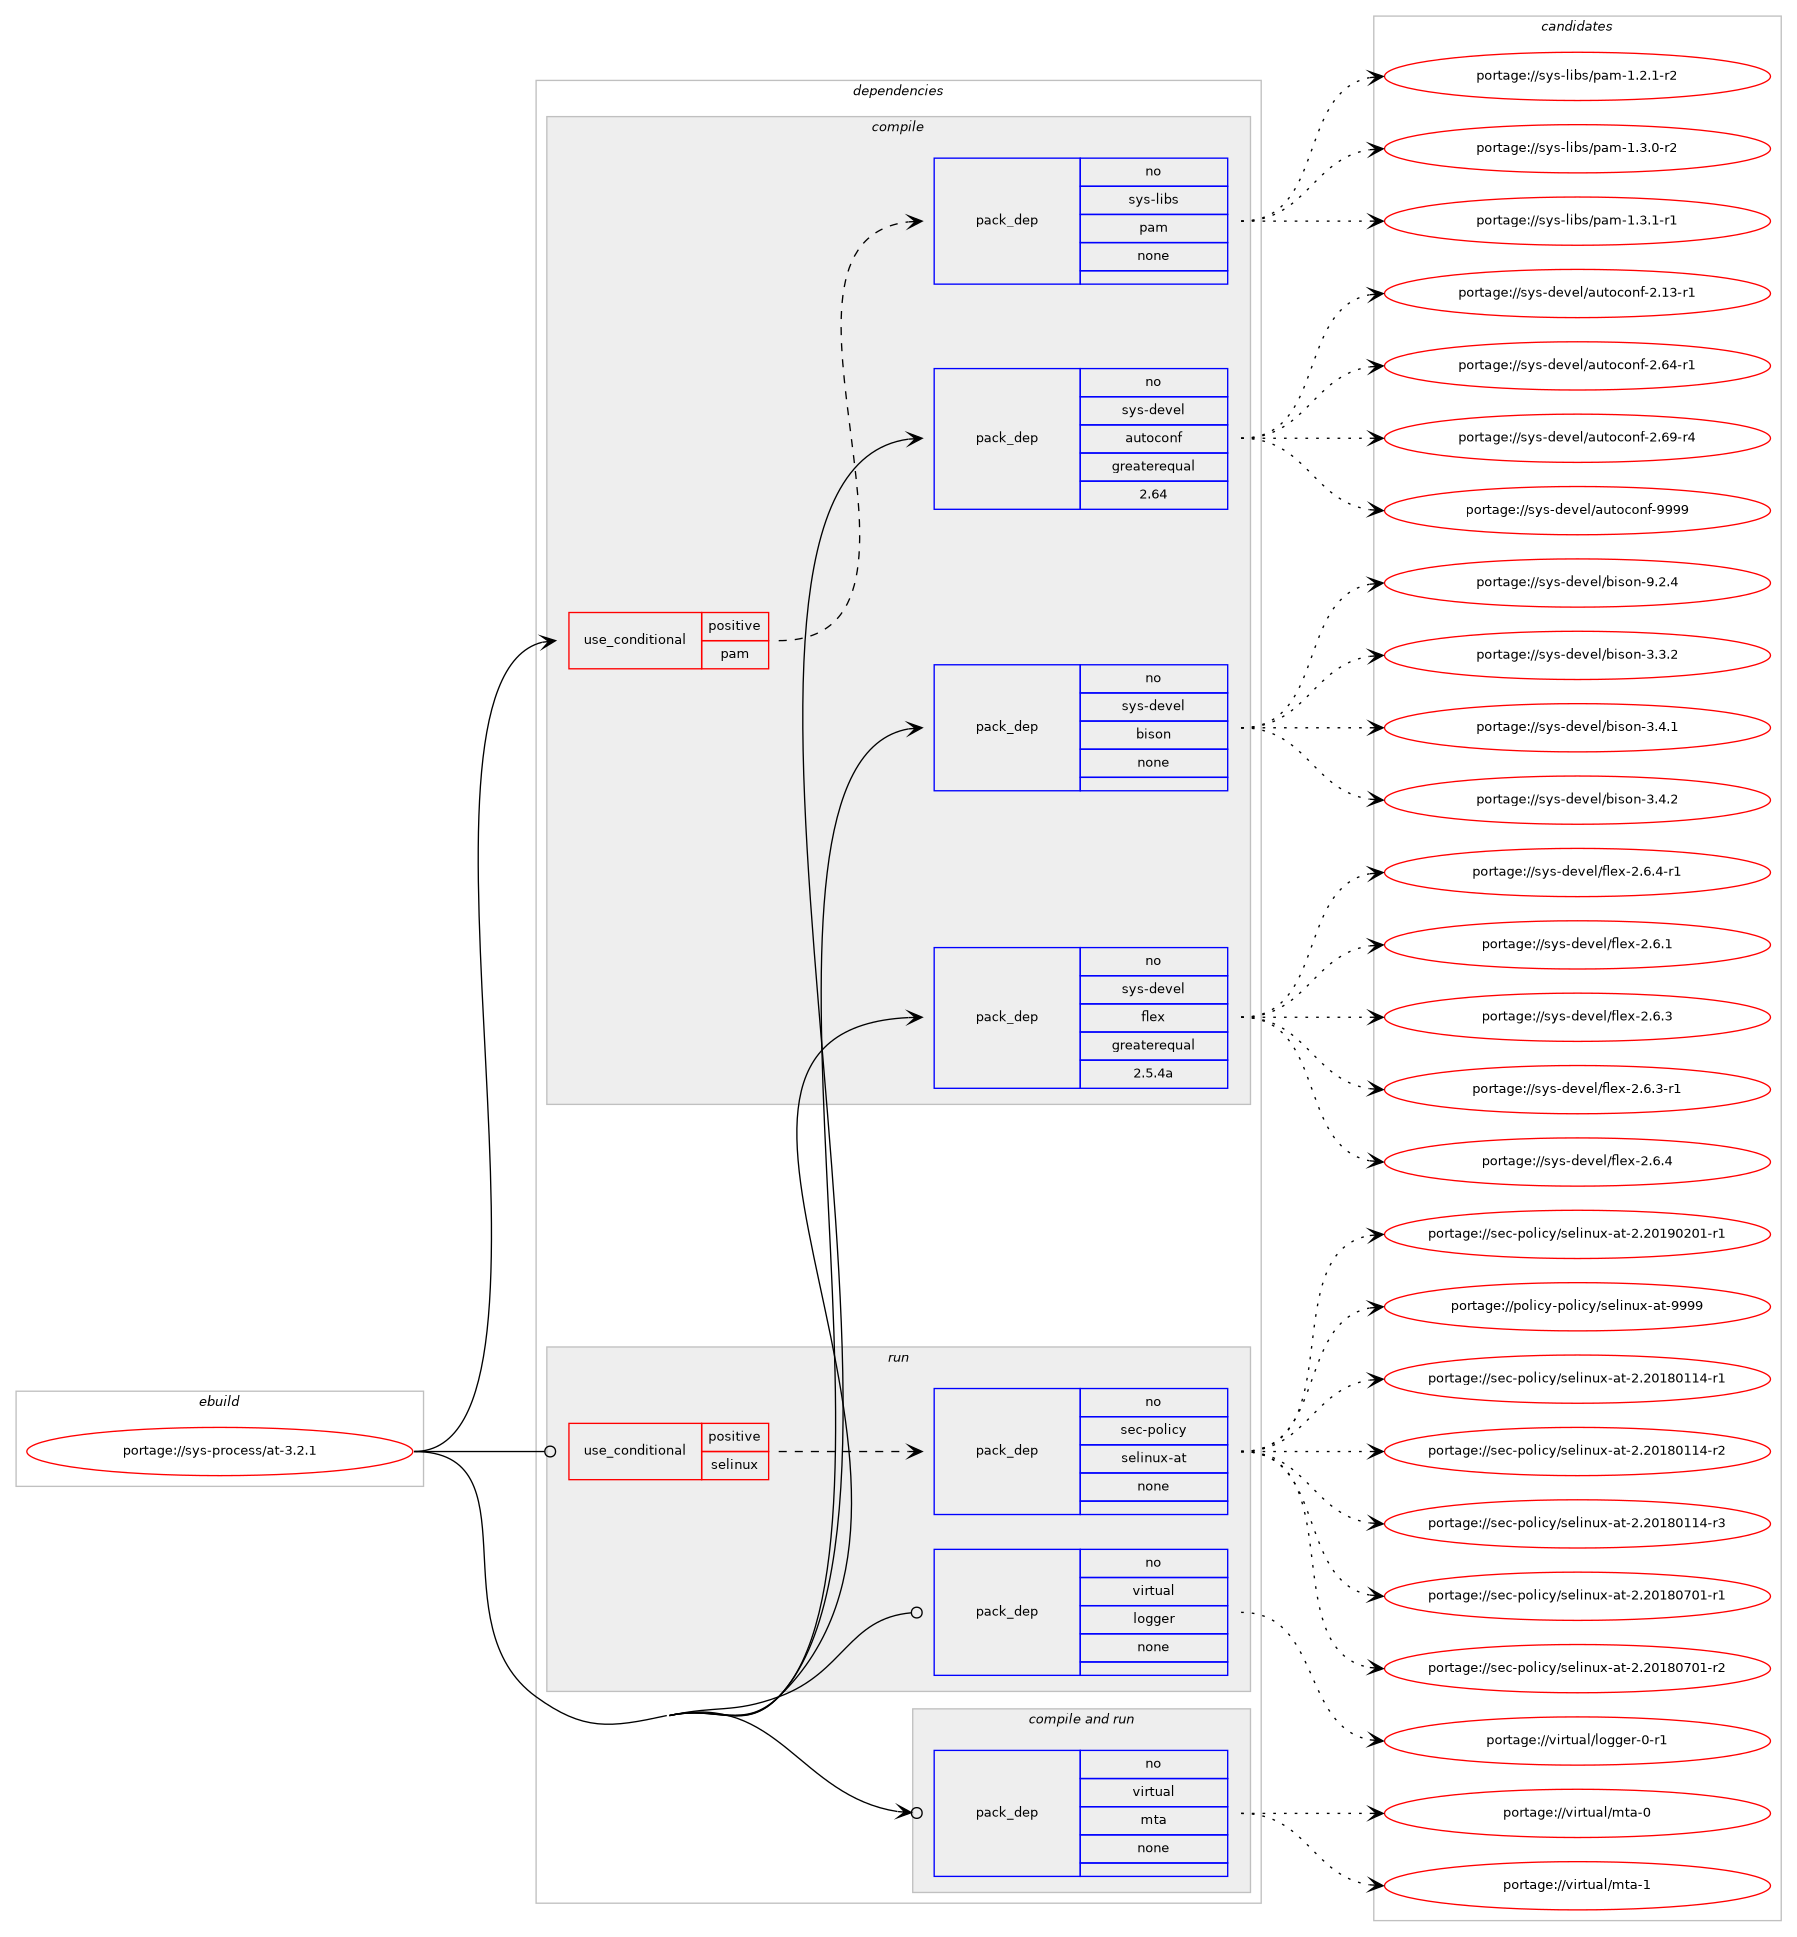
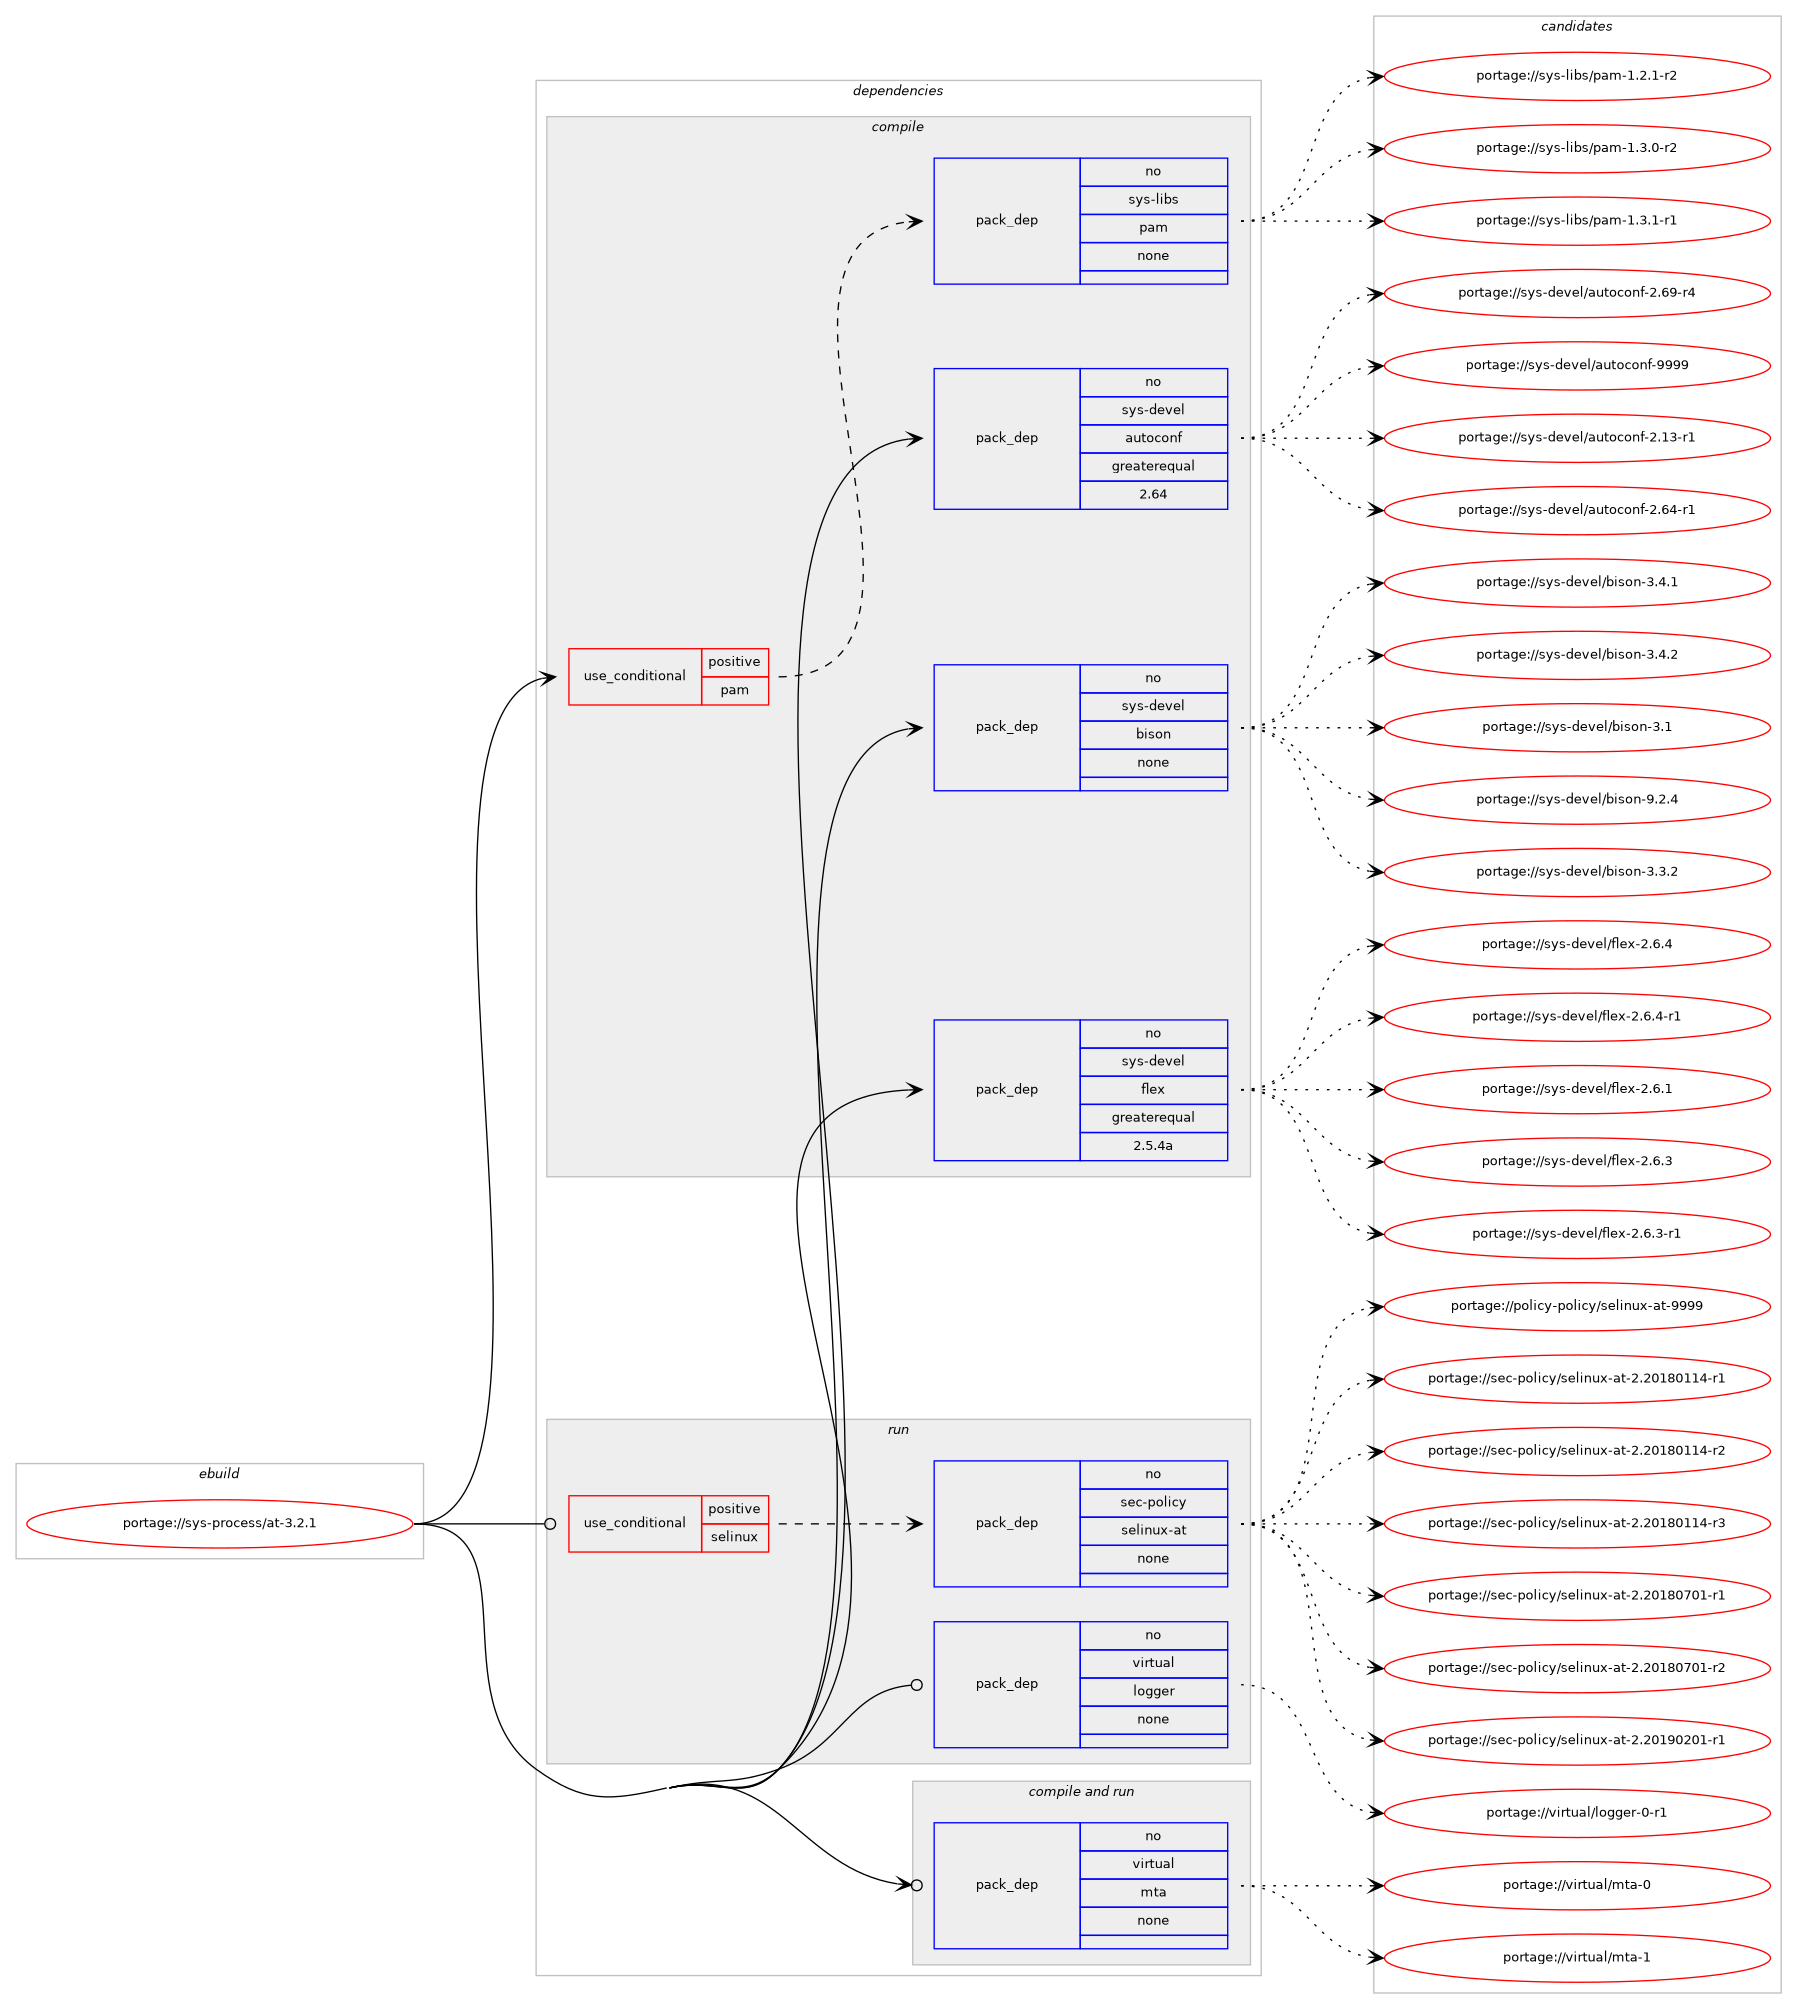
  digraph {
    compound=true
    concentrate=true
    fontname=Helvetica
    fontsize=10
    newrank=true
    rankdir=LR
    ranksep=1.5
    node [color=red fontname=Helvetica fontsize=10]
    edge [arrowhead=vee headport=w style=dotted tailport=e weight=100]
    n1 [label="portage://sys-process/at-3.2.1" width=4]
    n2 [color=blue label=<<TABLE BORDER="0" CELLBORDER="1" CELLSPACING="0" CELLPADDING="4" WIDTH="220"><TR><TD ROWSPAN="6" CELLPADDING="30">pack_dep</TD></TR><TR><TD WIDTH="110">no</TD></TR><TR><TD>sys-libs</TD></TR><TR><TD>pam</TD></TR><TR><TD>none</TD></TR><TR><TD></TD></TR></TABLE>> shape=none]
    n3 [label=<<TABLE BORDER="0" CELLBORDER="1" CELLSPACING="0" CELLPADDING="4"><TR><TD ROWSPAN="3" CELLPADDING="10">use_conditional</TD></TR><TR><TD>positive</TD></TR><TR><TD>pam</TD></TR></TABLE>> shape=none]
    n4 [color=blue label=<<TABLE BORDER="0" CELLBORDER="1" CELLSPACING="0" CELLPADDING="4" WIDTH="220"><TR><TD ROWSPAN="6" CELLPADDING="30">pack_dep</TD></TR><TR><TD WIDTH="110">no</TD></TR><TR><TD>sys-devel</TD></TR><TR><TD>autoconf</TD></TR><TR><TD>greaterequal</TD></TR><TR><TD>2.64</TD></TR></TABLE>> shape=none]
    n5 [color=blue label=<<TABLE BORDER="0" CELLBORDER="1" CELLSPACING="0" CELLPADDING="4" WIDTH="220"><TR><TD ROWSPAN="6" CELLPADDING="30">pack_dep</TD></TR><TR><TD WIDTH="110">no</TD></TR><TR><TD>sys-devel</TD></TR><TR><TD>bison</TD></TR><TR><TD>none</TD></TR><TR><TD></TD></TR></TABLE>> shape=none]
    n6 [color=blue label=<<TABLE BORDER="0" CELLBORDER="1" CELLSPACING="0" CELLPADDING="4" WIDTH="220"><TR><TD ROWSPAN="6" CELLPADDING="30">pack_dep</TD></TR><TR><TD WIDTH="110">no</TD></TR><TR><TD>sys-devel</TD></TR><TR><TD>flex</TD></TR><TR><TD>greaterequal</TD></TR><TR><TD>2.5.4a</TD></TR></TABLE>> shape=none]
    n7 [color=blue label=<<TABLE BORDER="0" CELLBORDER="1" CELLSPACING="0" CELLPADDING="4" WIDTH="220"><TR><TD ROWSPAN="6" CELLPADDING="30">pack_dep</TD></TR><TR><TD WIDTH="110">no</TD></TR><TR><TD>virtual</TD></TR><TR><TD>mta</TD></TR><TR><TD>none</TD></TR><TR><TD></TD></TR></TABLE>> shape=none]
    n8 [color=blue label=<<TABLE BORDER="0" CELLBORDER="1" CELLSPACING="0" CELLPADDING="4" WIDTH="220"><TR><TD ROWSPAN="6" CELLPADDING="30">pack_dep</TD></TR><TR><TD WIDTH="110">no</TD></TR><TR><TD>sec-policy</TD></TR><TR><TD>selinux-at</TD></TR><TR><TD>none</TD></TR><TR><TD></TD></TR></TABLE>> shape=none]
    n9 [label=<<TABLE BORDER="0" CELLBORDER="1" CELLSPACING="0" CELLPADDING="4"><TR><TD ROWSPAN="3" CELLPADDING="10">use_conditional</TD></TR><TR><TD>positive</TD></TR><TR><TD>selinux</TD></TR></TABLE>> shape=none]
    n10 [color=blue label=<<TABLE BORDER="0" CELLBORDER="1" CELLSPACING="0" CELLPADDING="4" WIDTH="220"><TR><TD ROWSPAN="6" CELLPADDING="30">pack_dep</TD></TR><TR><TD WIDTH="110">no</TD></TR><TR><TD>virtual</TD></TR><TR><TD>logger</TD></TR><TR><TD>none</TD></TR><TR><TD></TD></TR></TABLE>> shape=none]
    n11 [label="portage://sys-libs/pam-1.2.1-r2" width=4]
    n12 [label="portage://sys-libs/pam-1.3.0-r2" width=4]
    n13 [label="portage://sys-libs/pam-1.3.1-r1" width=4]
    n14 [label="portage://sys-devel/autoconf-2.13-r1" width=4]
    n15 [label="portage://sys-devel/autoconf-2.64-r1" width=4]
    n16 [label="portage://sys-devel/autoconf-2.69-r4" width=4]
    n17 [label="portage://sys-devel/autoconf-9999" width=4]
+   n18 [label="portage://sys-devel/bison-3.1" width=4]
    n19 [label="portage://sys-devel/bison-9.2.4" width=4]
    n20 [label="portage://sys-devel/bison-3.3.2" width=4]
    n21 [label="portage://sys-devel/bison-3.4.1" width=4]
    n22 [label="portage://sys-devel/bison-3.4.2" width=4]
    n23 [label="portage://sys-devel/flex-2.6.1" width=4]
    n24 [label="portage://sys-devel/flex-2.6.3" width=4]
    n25 [label="portage://sys-devel/flex-2.6.3-r1" width=4]
    n26 [label="portage://sys-devel/flex-2.6.4" width=4]
    n27 [label="portage://sys-devel/flex-2.6.4-r1" width=4]
    n28 [label="portage://virtual/mta-0" width=4]
    n29 [label="portage://virtual/mta-1" width=4]
    n30 [label="portage://sec-policy/selinux-at-2.20180114-r1" width=4]
    n31 [label="portage://sec-policy/selinux-at-2.20180114-r2" width=4]
    n32 [label="portage://sec-policy/selinux-at-2.20180114-r3" width=4]
    n33 [label="portage://sec-policy/selinux-at-2.20180701-r1" width=4]
    n34 [label="portage://sec-policy/selinux-at-2.20180701-r2" width=4]
    n35 [label="portage://sec-policy/selinux-at-2.20190201-r1" width=4]
    n36 [label="portage://policy-policy/selinux-at-9999" width=4]
    n37 [label="portage://virtual/logger-0-r1" width=4]
    subgraph cluster_1 {
      color=gray
      label=<<i>ebuild</i>>
      rank=same
      n1
    }
    subgraph cluster_2 {
      color=gray
      label=<<i>dependencies</i>>
      subgraph cluster_3 {
        color=gray
        fillcolor="#eeeeee"
        label=<<i>compile</i>>
        style=filled
        subgraph sub_4 {
          color=gray
          fillcolor="#eeeeee"
          label=<<i>compile</i>>
          style=filled
          n3
          subgraph sub_5 {
            color=gray
            fillcolor="#eeeeee"
            label=<<i>compile</i>>
            style=filled
            n2
          }
        }
        subgraph sub_6 {
          color=gray
          fillcolor="#eeeeee"
          label=<<i>compile</i>>
          style=filled
          n4
        }
        subgraph sub_7 {
          color=gray
          fillcolor="#eeeeee"
          label=<<i>compile</i>>
          style=filled
          n5
        }
        subgraph sub_8 {
          color=gray
          fillcolor="#eeeeee"
          label=<<i>compile</i>>
          style=filled
          n6
        }
      }
      subgraph cluster_9 {
        color=gray
        fillcolor="#eeeeee"
        label=<<i>compile and run</i>>
        style=filled
        subgraph sub_10 {
          color=gray
          fillcolor="#eeeeee"
          label=<<i>compile and run</i>>
          style=filled
          n7
        }
      }
      subgraph cluster_11 {
        color=gray
        fillcolor="#eeeeee"
        label=<<i>run</i>>
        style=filled
        subgraph sub_12 {
          color=gray
          fillcolor="#eeeeee"
          label=<<i>run</i>>
          style=filled
          n9
          subgraph sub_13 {
            color=gray
            fillcolor="#eeeeee"
            label=<<i>run</i>>
            style=filled
            n8
          }
        }
        subgraph sub_14 {
          color=gray
          fillcolor="#eeeeee"
          label=<<i>run</i>>
          style=filled
          n10
        }
      }
    }
    subgraph cluster_15 {
      color=gray
      label=<<i>candidates</i>>
      rank=same
      subgraph sub_16 {
        color=black
        label=<<i>candidates</i>>
        nodesep=1
        rank=same
        n11
        n12
        n13
      }
      subgraph sub_17 {
        color=black
        label=<<i>candidates</i>>
        nodesep=1
        rank=same
        n14
        n15
        n16
        n17
      }
      subgraph sub_18 {
        color=black
        label=<<i>candidates</i>>
        nodesep=1
        rank=same
+       n18
        n19
        n20
        n21
        n22
      }
      subgraph sub_19 {
        color=black
        label=<<i>candidates</i>>
        nodesep=1
        rank=same
        n23
        n24
        n25
        n26
        n27
      }
      subgraph sub_20 {
        color=black
        label=<<i>candidates</i>>
        nodesep=1
        rank=same
        n28
        n29
      }
      subgraph sub_21 {
        color=black
        label=<<i>candidates</i>>
        nodesep=1
        rank=same
        n30
        n31
        n32
        n33
        n34
        n35
        n36
      }
      subgraph sub_22 {
        color=black
        label=<<i>candidates</i>>
        nodesep=1
        rank=same
        n37
      }
    }
    n1 -> n3 [style=solid weight=20]
    n1 -> n4 [style=solid weight=20]
    n1 -> n5 [style=solid weight=20]
    n1 -> n6 [style=solid weight=20]
    n1 -> n7 [arrowhead=odotvee style=solid weight=20]
    n1 -> n9 [arrowhead=odot style=solid weight=20]
    n1 -> n10 [arrowhead=odot style=solid weight=20]
    n2 -> n11
    n2 -> n12
    n2 -> n13
    n3 -> n2 [style=dashed weight=20]
    n4 -> n14
    n4 -> n15
    n4 -> n16
    n4 -> n17
+   n5 -> n18
    n5 -> n19
    n5 -> n20
    n5 -> n21
    n5 -> n22
    n6 -> n23
    n6 -> n24
    n6 -> n25
    n6 -> n26
    n6 -> n27
    n7 -> n28
    n7 -> n29
    n8 -> n30
    n8 -> n31
    n8 -> n32
    n8 -> n33
    n8 -> n34
    n8 -> n35
    n8 -> n36
    n9 -> n8 [style=dashed weight=20]
    n10 -> n37
  }
